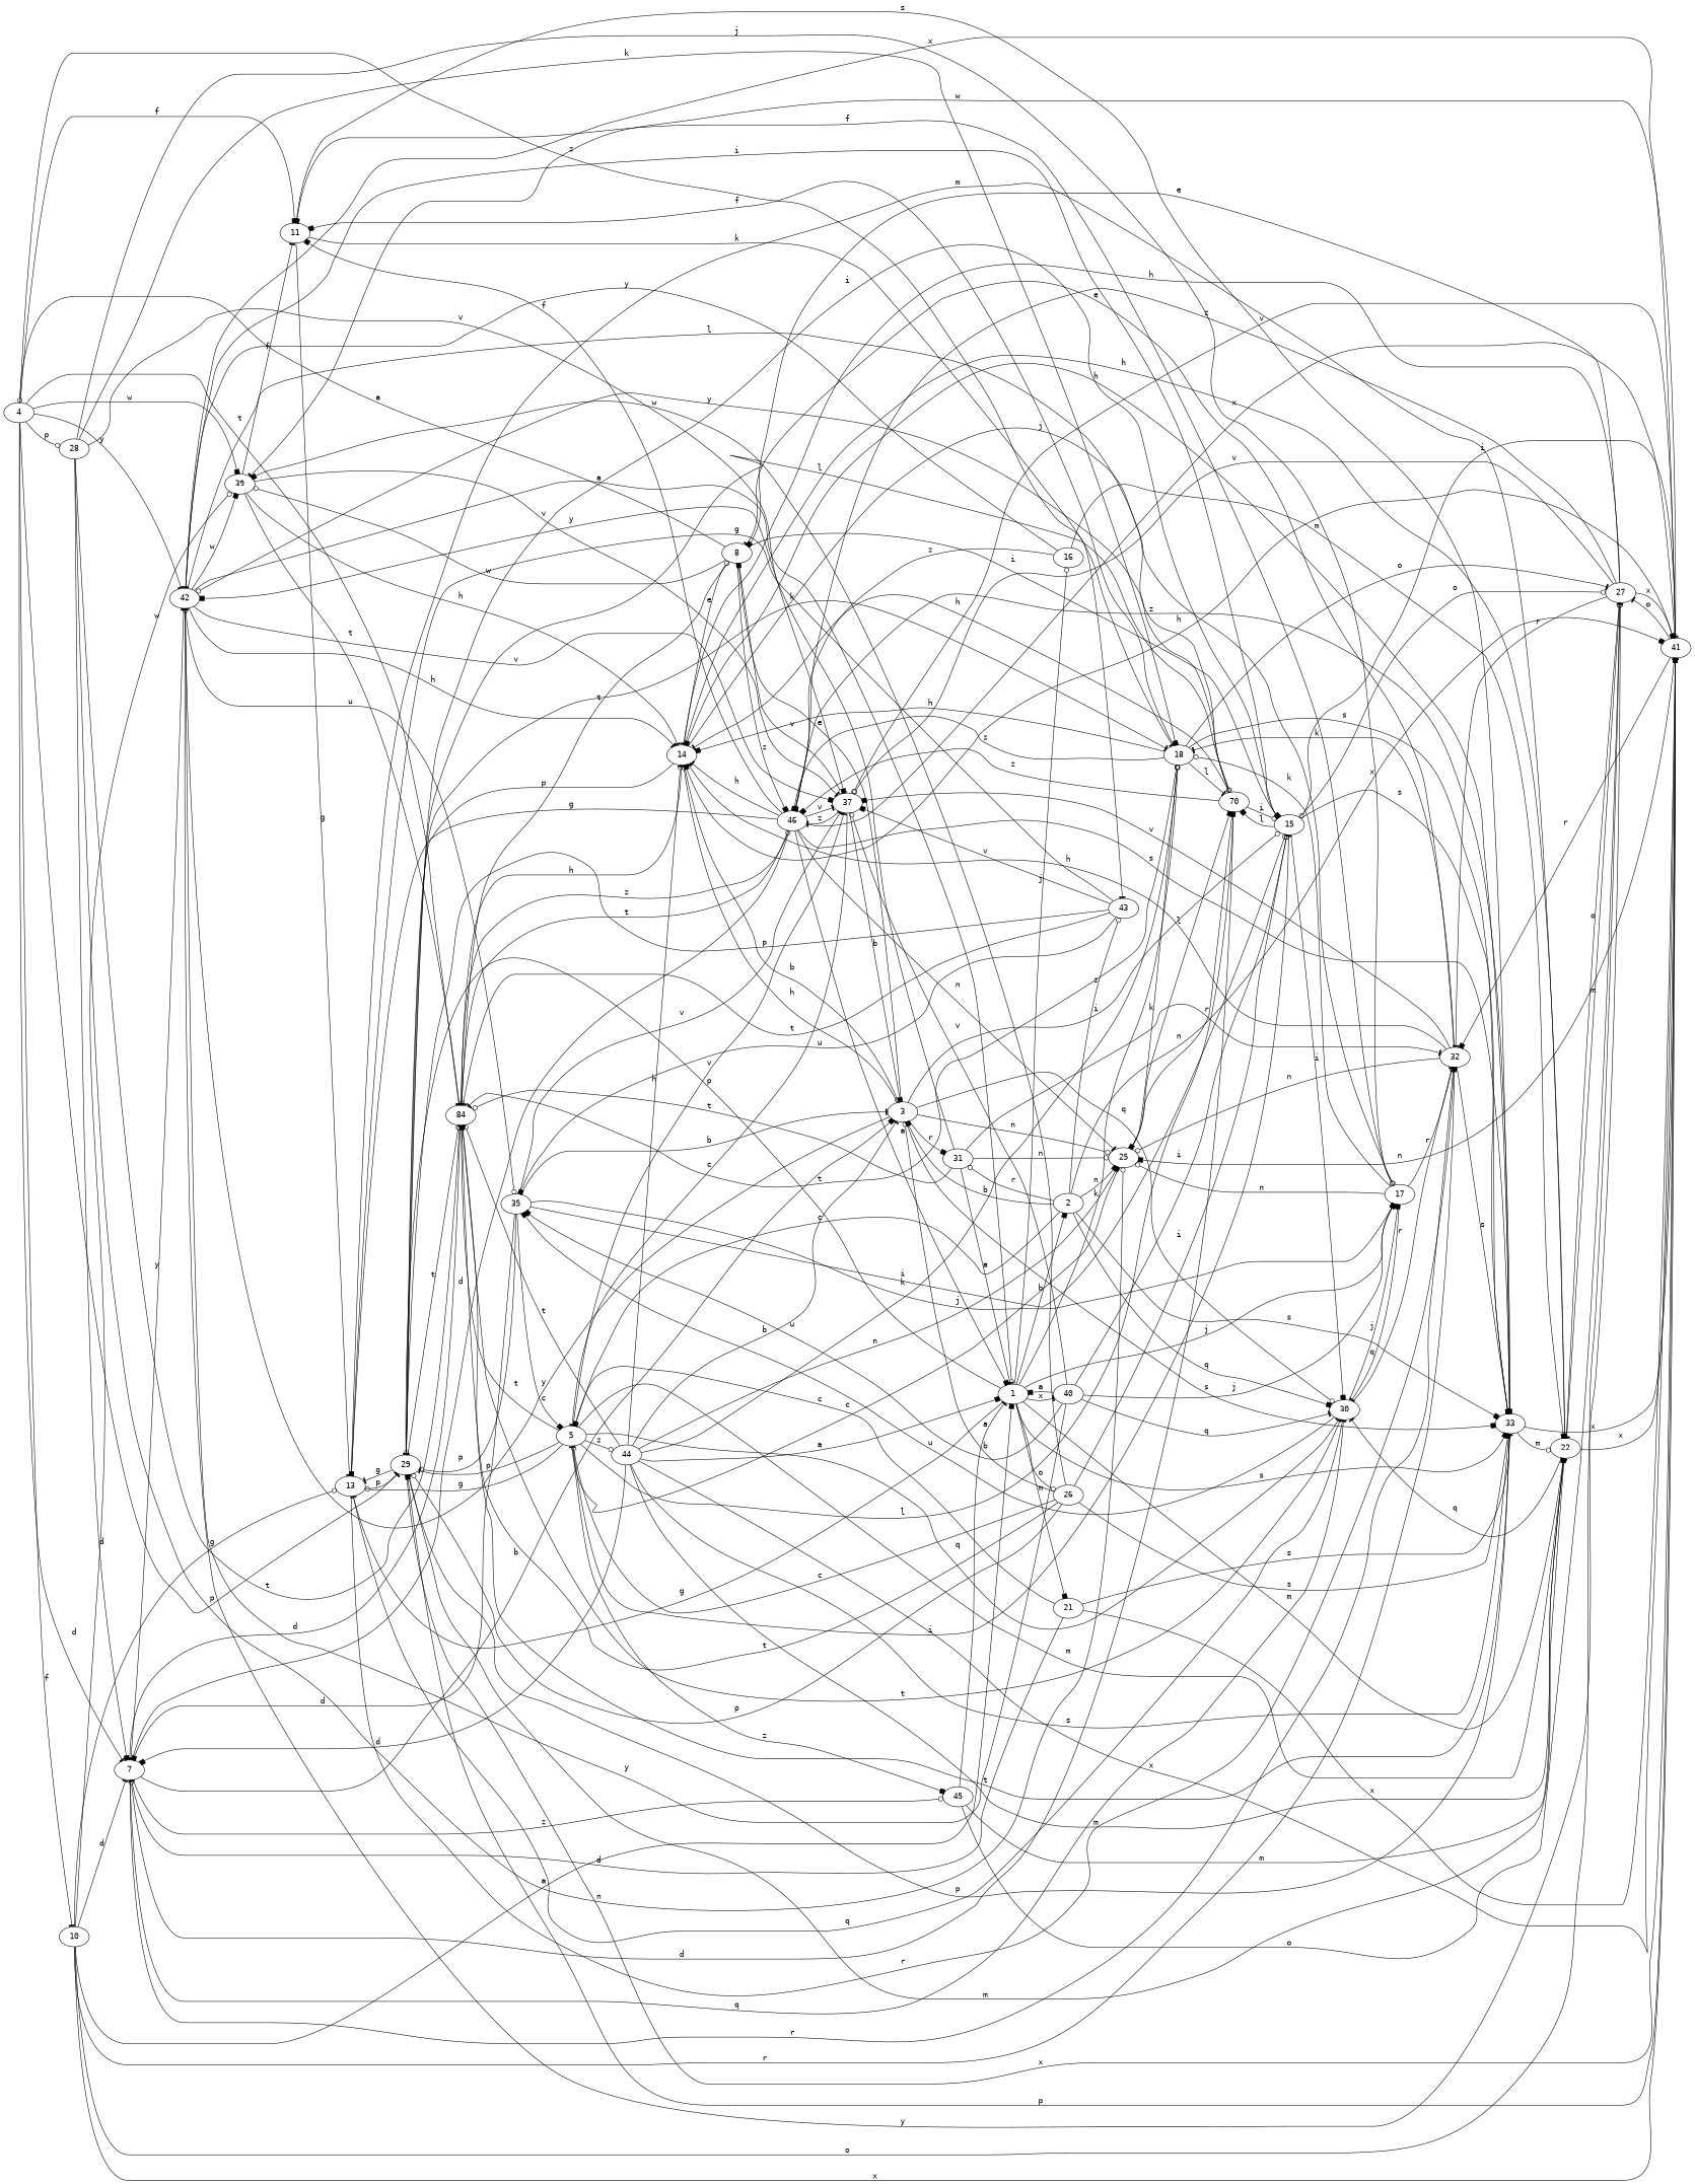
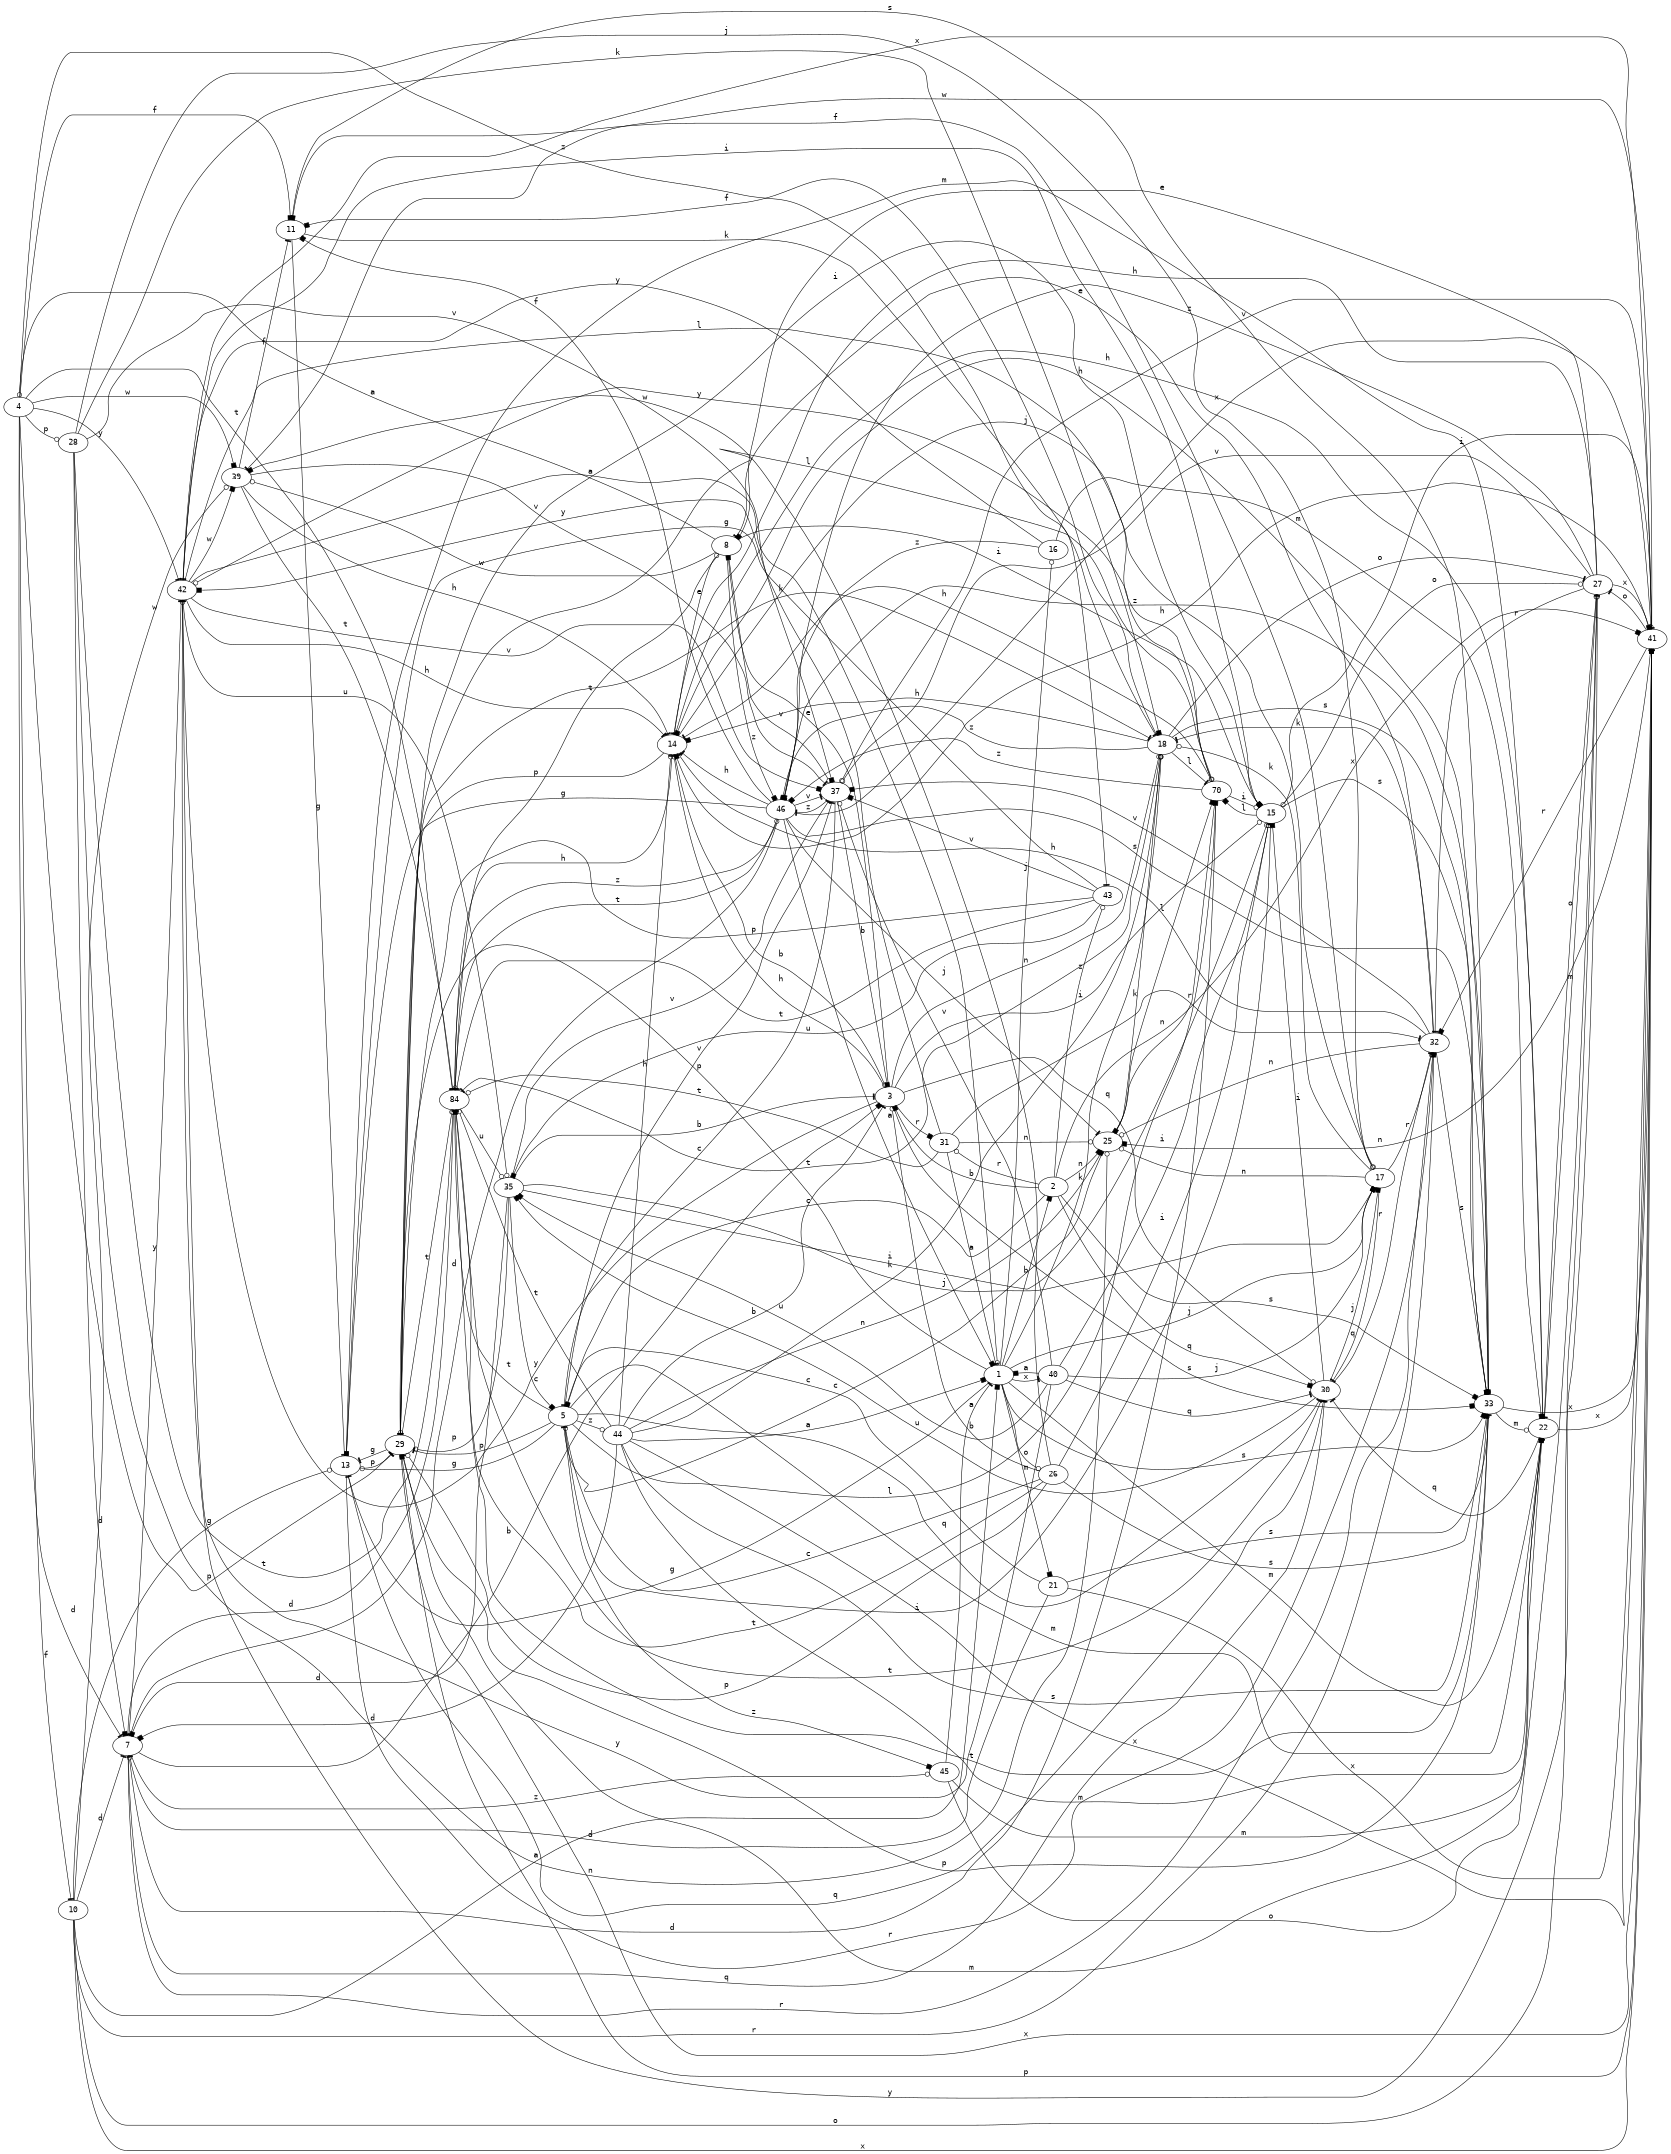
  strict digraph {
    fontname="DejaVu Sans Mono"
    rankdir=LR
    node [fontname="DejaVu Sans Mono"]
    edge [arrowhead=tee fontname="DejaVu Sans Mono"]
    n1 [label=4]
    7
    10
    11
    28
    29
    n7 [label=84]
    39
    42
    43
    3
    30
    45
    32
    1
    13
    41
    27
    18
    33
    17
    25
    37
    22
    15
    n26 [label=70]
    14
    46
    35
    2
    16
    21
    26
    40
    5
    31
    8
    44
    n1 -> 7 [label=d]
    n1 -> 10 [label=f]
    n1 -> 11 [arrowhead=box label=f]
    n1 -> 28 [arrowhead=odot label=p]
    n1 -> 29 [label=p]
    n1 -> n7 [label=t]
    n1 -> 39 [arrowhead=box label=w]
    n1 -> 42 [label=y]
    n1 -> 43 [label=z]
    7 -> 42 [label=y]
    7 -> 3 [arrowhead=box label=b]
    7 -> 30 [label=q]
    7 -> 45 [arrowhead=odot label=z]
    7 -> 32 [arrowhead=odot label=r]
    10 -> 7 [label=d]
    10 -> 39 [arrowhead=odot label=w]
    10 -> 32 [arrowhead=box label=r]
    10 -> 1 [arrowhead=box label=a]
    10 -> 13 [arrowhead=odot label=g]
    10 -> 41 [label=x]
    10 -> 27 [arrowhead=odot label=o]
    11 -> 13 [label=g]
    11 -> 18 [label=k]
    11 -> 33 [arrowhead=box label=s]
    28 -> 7 [arrowhead=box label=d]
    28 -> n7 [arrowhead=odot label=t]
    28 -> 18 [arrowhead=box label=k]
    28 -> 17 [arrowhead=odot label=j]
    28 -> 25 [arrowhead=odot label=n]
    28 -> 37 [arrowhead=box label=v]
    29 -> n7 [arrowhead=odot label=t]
    29 -> 13 [label=g]
    29 -> 41 [arrowhead=odot label=x]
    29 -> 18 [label=k]
    29 -> 22 [label=m]
    29 -> 15 [arrowhead=box label=i]
    29 -> n26 [arrowhead=odot label=l]
    n7 -> 7 [label=d]
    n7 -> 14 [label=h]
    n7 -> 46 [arrowhead=odot label=z]
+   n7 -> 35 [arrowhead=odot label=u]
    39 -> 11 [label=f]
    39 -> n7 [label=t]
    39 -> 37 [label=v]
    39 -> 14 [label=h]
    42 -> 39 [arrowhead=box label=w]
    42 -> 1 [arrowhead=odot label=a]
    42 -> 41 [label=x]
    42 -> 37 [arrowhead=box label=v]
    42 -> 15 [arrowhead=box label=i]
    42 -> n26 [arrowhead=odot label=l]
    42 -> 14 [label=h]
    42 -> 35 [arrowhead=odot label=u]
    43 -> 29 [label=p]
    43 -> n7 [label=t]
    43 -> 13 [arrowhead=box label=g]
    43 -> 37 [arrowhead=box label=v]
    43 -> 35 [arrowhead=box label=u]
    3 -> 42 [label=y]
    3 -> 30 [arrowhead=odot label=q]
    3 -> 33 [arrowhead=box label=s]
-   3 -> 25 [arrowhead=odot label=n]
+   3 -> 18 [arrowhead=odot label=n]
    3 -> 15 [arrowhead=odot label=i]
    3 -> 14 [arrowhead=odot label=h]
    3 -> 31 [arrowhead=box label=r]
    3 -> 8 [arrowhead=box label=e]
    30 -> n7 [label=t]
    30 -> 32 [label=r]
    30 -> 17 [arrowhead=box label=j]
-   15 -> 30 [arrowhead=box label=i]
+   30 -> 15 [arrowhead=box label=i]
    30 -> 35 [arrowhead=box label=u]
    45 -> 1 [label=a]
    45 -> 27 [label=o]
    45 -> 22 [label=m]
    32 -> 18 [label=k]
    32 -> 33 [arrowhead=box label=s]
    32 -> 25 [arrowhead=odot label=n]
    32 -> 37 [arrowhead=box label=v]
    32 -> 14 [label=h]
    32 -> 8 [label=e]
    1 -> 29 [label=p]
    1 -> 13 [label=g]
    1 -> 18 [arrowhead=odot label=k]
    1 -> 33 [arrowhead=box label=s]
    1 -> 17 [arrowhead=box label=j]
    1 -> 22 [arrowhead=box label=m]
    1 -> 2 [arrowhead=box label=b]
    1 -> 16 [arrowhead=odot label=j]
    1 -> 21 [arrowhead=box label=m]
    1 -> 26 [arrowhead=odot label=o]
    1 -> 40 [label=x]
    13 -> 29 [label=p]
    13 -> 30 [label=q]
    13 -> 32 [label=r]
    13 -> 22 [arrowhead=box label=m]
    41 -> 29 [arrowhead=box label=p]
    41 -> 39 [label=w]
    41 -> 32 [arrowhead=box label=r]
    41 -> 27 [label=o]
    41 -> 25 [arrowhead=box label=n]
    41 -> 37 [arrowhead=odot label=v]
    41 -> 15 [arrowhead=odot label=i]
    41 -> 14 [arrowhead=box label=h]
    27 -> 42 [arrowhead=odot label=y]
    27 -> 32 [label=r]
    27 -> 41 [arrowhead=box label=x]
    27 -> 37 [arrowhead=odot label=v]
    27 -> 22 [label=m]
    27 -> 14 [label=h]
    27 -> 46 [arrowhead=box label=z]
    27 -> 8 [arrowhead=box label=e]
    18 -> 11 [arrowhead=box label=f]
    18 -> n7 [label=t]
    18 -> 27 [label=o]
    18 -> 33 [arrowhead=box label=s]
    18 -> n26 [label=l]
    18 -> 14 [arrowhead=box label=h]
    18 -> 46 [arrowhead=box label=z]
    33 -> 29 [label=p]
    33 -> n7 [arrowhead=odot label=t]
    33 -> 41 [label=x]
    33 -> 22 [arrowhead=odot label=m]
    33 -> 14 [arrowhead=box label=h]
    33 -> 46 [label=z]
    17 -> 11 [arrowhead=box label=f]
    17 -> 30 [label=q]
    17 -> 32 [arrowhead=odot label=r]
    17 -> 18 [arrowhead=odot label=k]
    17 -> 25 [arrowhead=odot label=n]
    25 -> 18 [arrowhead=odot label=k]
    25 -> n26 [arrowhead=box label=l]
    25 -> 5 [label=c]
    37 -> 3 [arrowhead=box label=b]
    37 -> 46 [label=z]
    37 -> 5 [label=c]
    22 -> 30 [label=q]
    22 -> 41 [arrowhead=odot label=x]
    22 -> 27 [arrowhead=odot label=o]
    22 -> 14 [label=h]
    15 -> 27 [arrowhead=odot label=o]
    15 -> 33 [arrowhead=odot label=s]
    15 -> n26 [arrowhead=box label=l]
    n26 -> 7 [arrowhead=odot label=d]
    n26 -> 42 [arrowhead=odot label=y]
    n26 -> 25 [arrowhead=box label=n]
    n26 -> 15 [arrowhead=odot label=i]
    n26 -> 14 [label=h]
    n26 -> 46 [arrowhead=box label=z]
    14 -> 29 [arrowhead=odot label=p]
    14 -> 3 [arrowhead=odot label=b]
    14 -> 17 [arrowhead=odot label=j]
    14 -> 8 [arrowhead=odot label=e]
    46 -> 7 [label=d]
    46 -> 11 [arrowhead=box label=f]
    46 -> n7 [arrowhead=odot label=t]
    46 -> 1 [arrowhead=box label=a]
    46 -> 13 [arrowhead=odot label=g]
    46 -> 41 [arrowhead=odot label=x]
    46 -> 33 [arrowhead=odot label=s]
-   46 -> 25 [label=n]
+   46 -> 25 [label=j]
    46 -> 37 [label=v]
    46 -> 14 [label=h]
    35 -> 7 [arrowhead=box label=d]
    35 -> 29 [arrowhead=odot label=p]
    35 -> 3 [label=b]
    35 -> 17 [arrowhead=box label=j]
    35 -> 37 [label=v]
    35 -> 15 [arrowhead=odot label=i]
    35 -> 5 [arrowhead=box label=c]
    2 -> 43 [arrowhead=odot label=z]
    2 -> 3 [arrowhead=box label=b]
    2 -> 30 [arrowhead=box label=q]
    2 -> 41 [arrowhead=box label=x]
    2 -> 33 [arrowhead=box label=s]
    2 -> 25 [arrowhead=box label=n]
    2 -> 5 [arrowhead=box label=c]
    2 -> 31 [arrowhead=odot label=r]
    16 -> 42 [label=y]
    16 -> 22 [arrowhead=box label=m]
    16 -> 46 [label=z]
    21 -> 7 [label=d]
    21 -> 41 [arrowhead=box label=x]
    21 -> 33 [label=s]
    21 -> 5 [arrowhead=odot label=c]
    26 -> 29 [arrowhead=odot label=p]
    26 -> n7 [arrowhead=box label=t]
    26 -> 39 [arrowhead=box label=w]
    26 -> 3 [arrowhead=odot label=b]
    26 -> 33 [arrowhead=box label=s]
    26 -> 15 [arrowhead=odot label=i]
    26 -> 5 [arrowhead=odot label=c]
    40 -> 42 [label=y]
    40 -> 30 [label=q]
    40 -> 1 [arrowhead=box label=a]
    40 -> 17 [arrowhead=box label=j]
    40 -> 37 [arrowhead=odot label=v]
    40 -> 15 [arrowhead=odot label=i]
    40 -> 35 [arrowhead=box label=u]
    5 -> 29 [label=p]
    5 -> n7 [label=t]
    5 -> 30 [label=q]
    5 -> 45 [arrowhead=box label=z]
    5 -> 13 [arrowhead=odot label=g]
    5 -> 37 [label=v]
    5 -> 22 [arrowhead=box label=m]
    5 -> 15 [label=i]
    5 -> n26 [arrowhead=box label=l]
    5 -> 44 [arrowhead=odot label=z]
    31 -> n7 [arrowhead=odot label=t]
    31 -> 42 [arrowhead=box label=y]
    31 -> 32 [label=r]
    31 -> 1 [label=a]
    31 -> 25 [arrowhead=odot label=n]
    8 -> n1 [arrowhead=odot label=a]
    8 -> n7 [label=t]
    8 -> 39 [arrowhead=odot label=w]
    8 -> 37 [arrowhead=odot label=v]
    8 -> 15 [arrowhead=box label=i]
    8 -> 46 [arrowhead=box label=z]
    44 -> 7 [arrowhead=box label=d]
    44 -> n7 [arrowhead=odot label=t]
    44 -> 3 [label=b]
    44 -> 1 [arrowhead=box label=a]
    44 -> 41 [arrowhead=box label=x]
    44 -> 18 [arrowhead=odot label=k]
    44 -> 33 [arrowhead=odot label=s]
    44 -> 25 [arrowhead=box label=n]
    44 -> 22 [arrowhead=odot label=m]
    44 -> 14 [arrowhead=odot label=h]
  }
